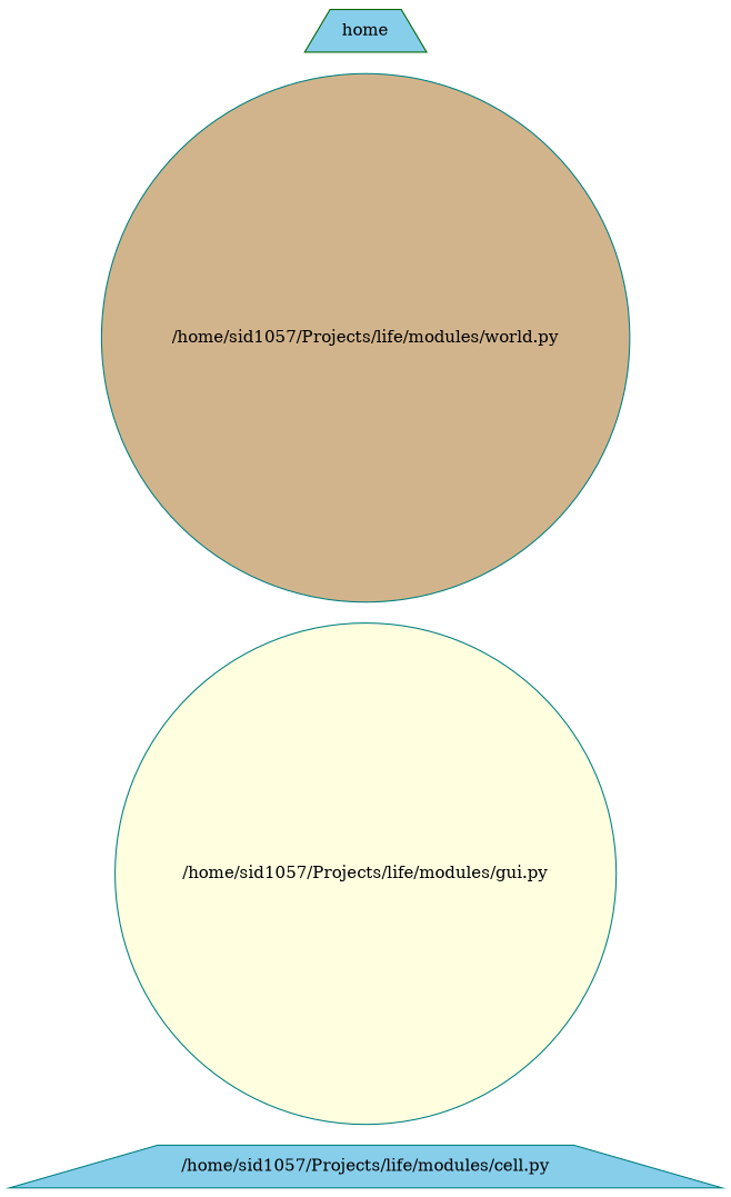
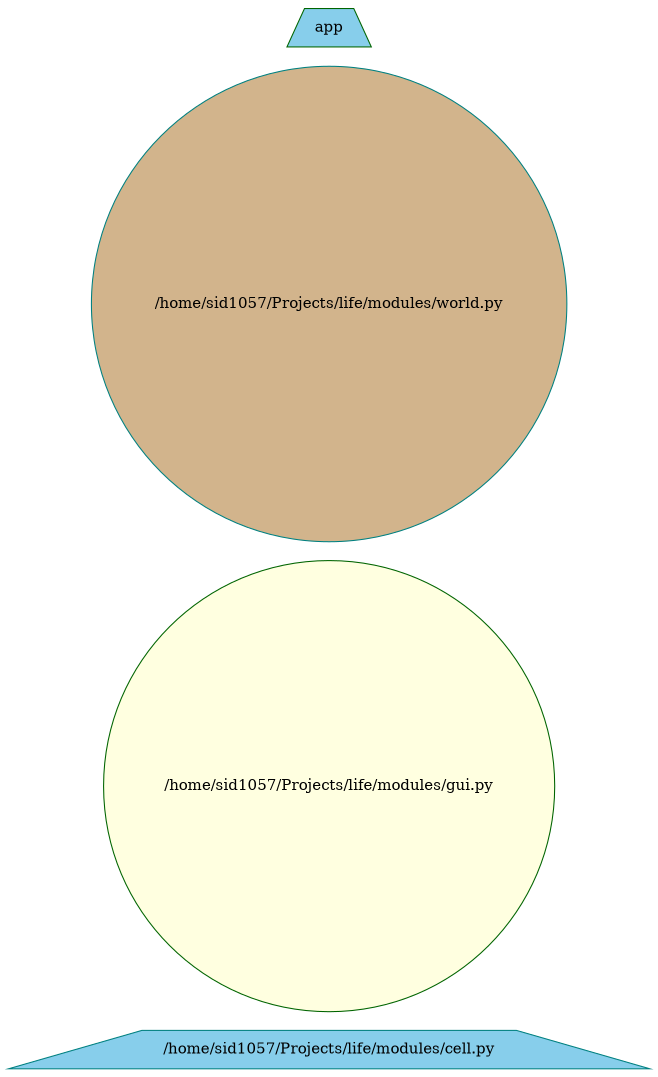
  digraph {
    rankdir=LR
    node [shape=trapezium style=filled fillcolor=skyblue color=teal]
    n1 [label="/home/sid1057/Projects/life/modules/cell.py"]
-   n2 [label="/home/sid1057/Projects/life/modules/gui.py" shape=circle fillcolor=lightyellow]
+   n2 [label="/home/sid1057/Projects/life/modules/gui.py" shape=circle fillcolor=lightyellow color=darkgreen]
    n3 [label="/home/sid1057/Projects/life/modules/world.py" shape=circle fillcolor=tan]
-   n4 [label=home color=darkgreen]
+   n4 [label=app color=darkgreen]
  }
